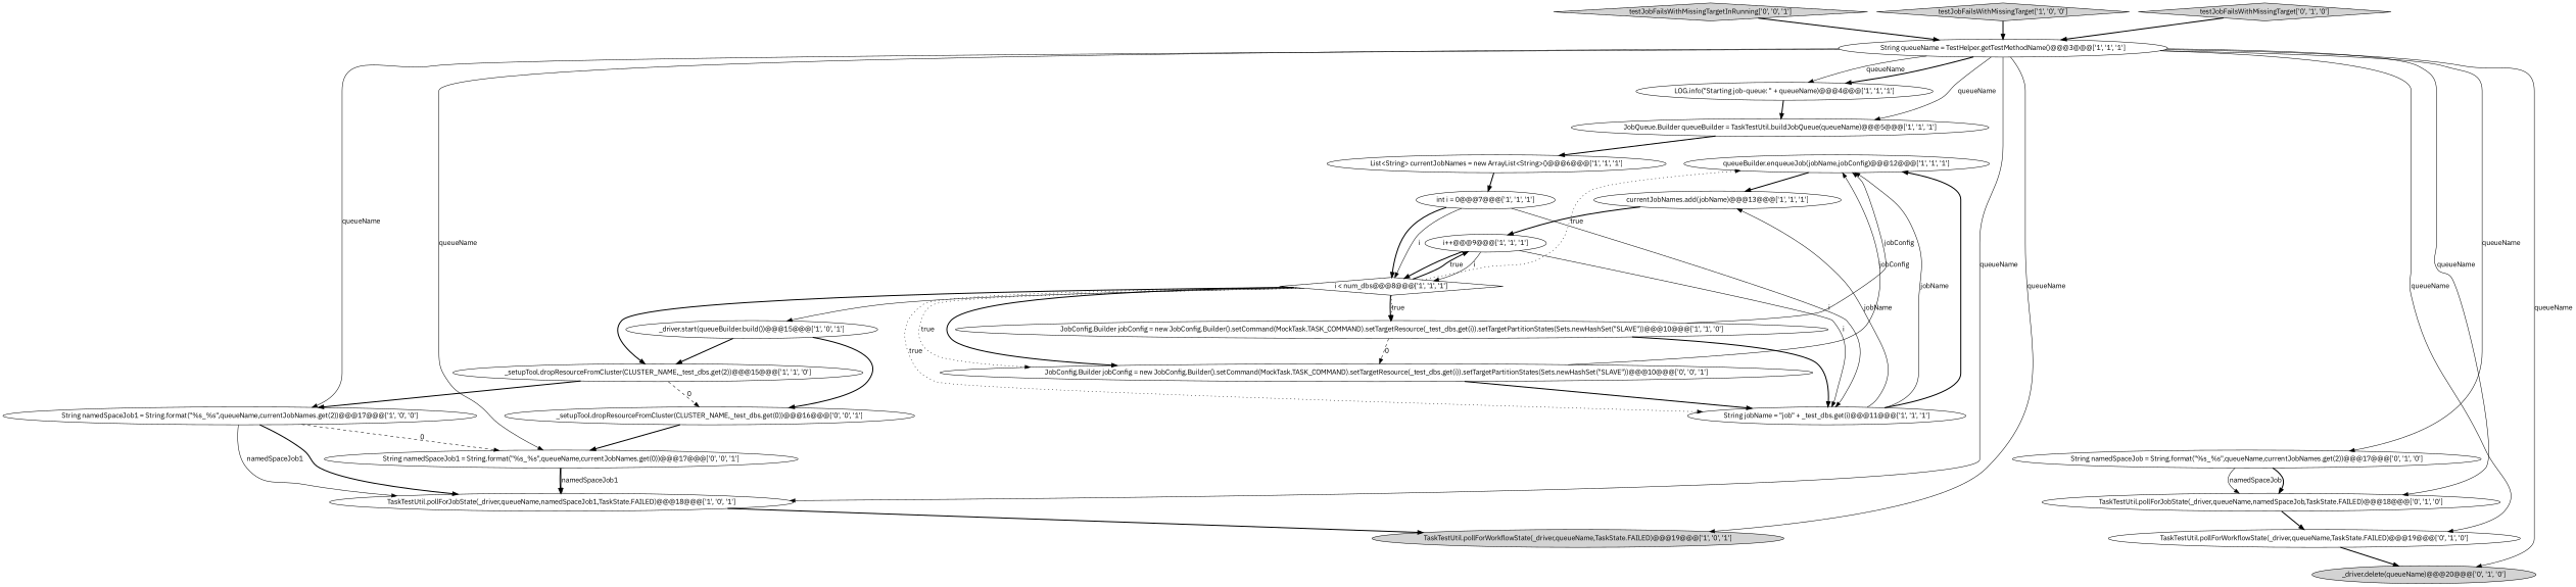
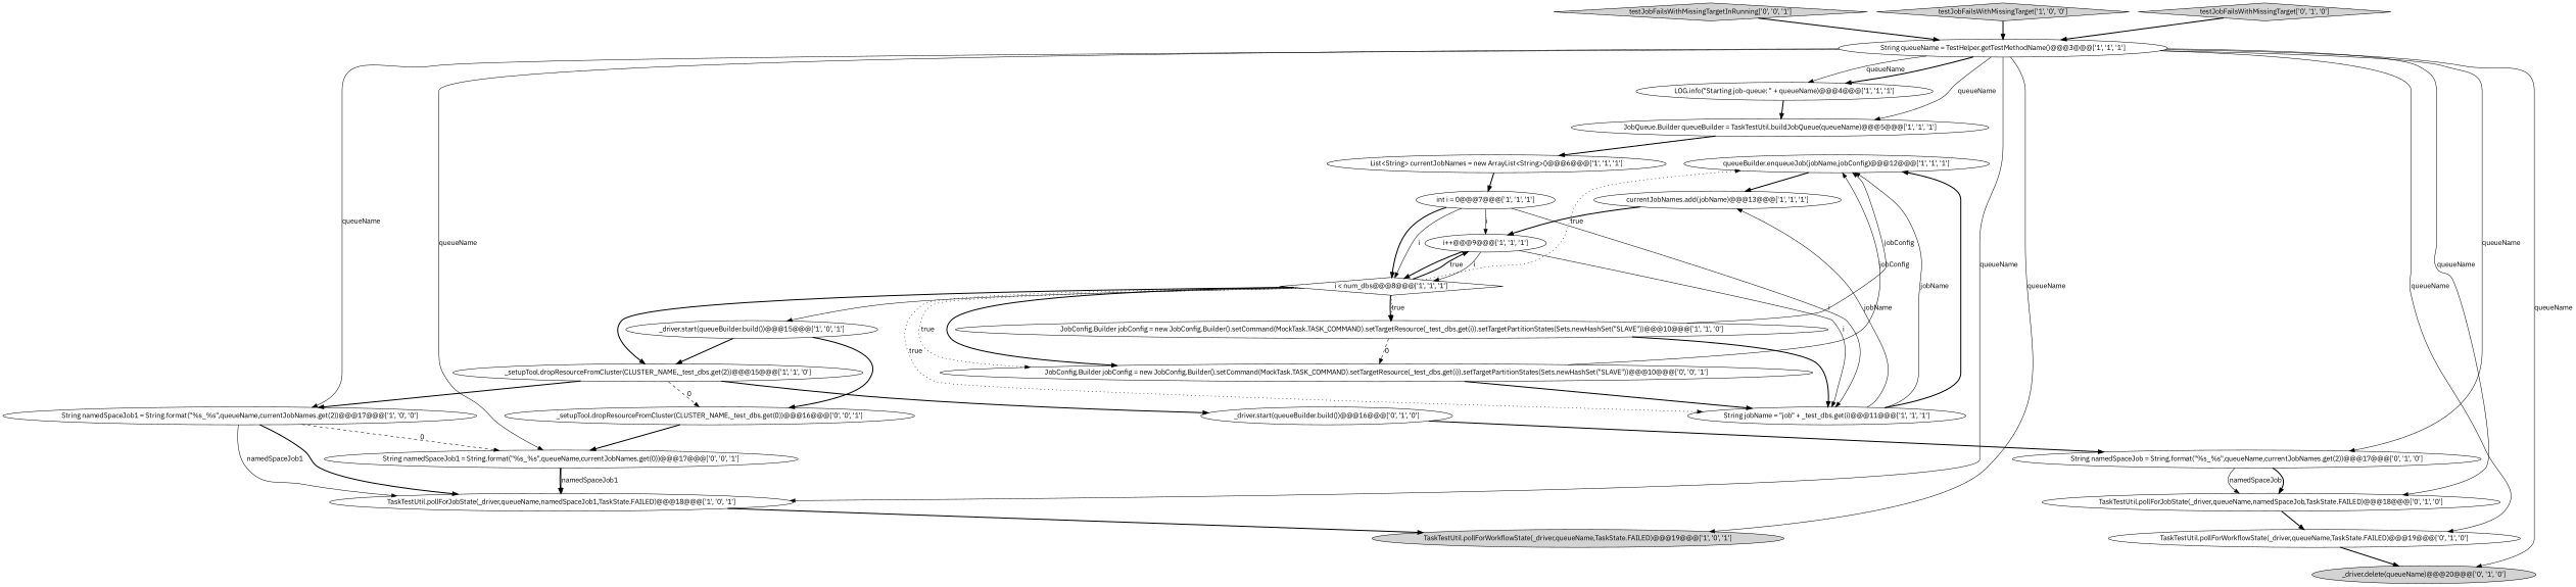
  digraph {
    fontname="IBM Plex Sans"
    node [fillcolor=white fontname="IBM Plex Sans" shape=ellipse style=filled]
    edge [fontname="IBM Plex Sans" style=bold]
    n1 [label="queueBuilder.enqueueJob(jobName,jobConfig)@@@12@@@['1', '1', '1']"]
    n2 [label="currentJobNames.add(jobName)@@@13@@@['1', '1', '1']"]
    n3 [label="i++@@@9@@@['1', '1', '1']"]
+   n4 [label="_driver.start(queueBuilder.build())@@@16@@@['0', '1', '0']"]
    n5 [label="String namedSpaceJob = String.format(\"%s_%s\",queueName,currentJobNames.get(2))@@@17@@@['0', '1', '0']"]
    n6 [label="TaskTestUtil.pollForJobState(_driver,queueName,namedSpaceJob,TaskState.FAILED)@@@18@@@['0', '1', '0']"]
    n7 [label="i < num_dbs@@@8@@@['1', '1', '1']" shape=diamond]
    n8 [label="String jobName = \"job\" + _test_dbs.get(i)@@@11@@@['1', '1', '1']"]
    n9 [label="JobConfig.Builder jobConfig = new JobConfig.Builder().setCommand(MockTask.TASK_COMMAND).setTargetResource(_test_dbs.get(i)).setTargetPartitionStates(Sets.newHashSet(\"SLAVE\"))@@@10@@@['0', '0', '1']"]
    n10 [label="JobConfig.Builder jobConfig = new JobConfig.Builder().setCommand(MockTask.TASK_COMMAND).setTargetResource(_test_dbs.get(i)).setTargetPartitionStates(Sets.newHashSet(\"SLAVE\"))@@@10@@@['1', '1', '0']"]
    n11 [label="_setupTool.dropResourceFromCluster(CLUSTER_NAME,_test_dbs.get(2))@@@15@@@['1', '1', '0']"]
    n12 [label="_driver.start(queueBuilder.build())@@@15@@@['1', '0', '1']"]
    n13 [label="_setupTool.dropResourceFromCluster(CLUSTER_NAME,_test_dbs.get(0))@@@16@@@['0', '0', '1']"]
    n14 [label="String namedSpaceJob1 = String.format(\"%s_%s\",queueName,currentJobNames.get(2))@@@17@@@['1', '0', '0']"]
    n15 [fillcolor=lightgray label="TaskTestUtil.pollForWorkflowState(_driver,queueName,TaskState.FAILED)@@@19@@@['1', '0', '1']"]
    n16 [label="String namedSpaceJob1 = String.format(\"%s_%s\",queueName,currentJobNames.get(0))@@@17@@@['0', '0', '1']"]
    n17 [label="TaskTestUtil.pollForJobState(_driver,queueName,namedSpaceJob1,TaskState.FAILED)@@@18@@@['1', '0', '1']"]
    n18 [fillcolor=lightgray label="testJobFailsWithMissingTargetInRunning['0', '0', '1']" shape=diamond]
    n19 [label="String queueName = TestHelper.getTestMethodName()@@@3@@@['1', '1', '1']"]
    n20 [label="TaskTestUtil.pollForWorkflowState(_driver,queueName,TaskState.FAILED)@@@19@@@['0', '1', '0']"]
    n21 [label="LOG.info(\"Starting job-queue: \" + queueName)@@@4@@@['1', '1', '1']"]
    n22 [fillcolor=lightgray label="_driver.delete(queueName)@@@20@@@['0', '1', '0']"]
    n23 [label="JobQueue.Builder queueBuilder = TaskTestUtil.buildJobQueue(queueName)@@@5@@@['1', '1', '1']"]
    n24 [fillcolor=lightgray label="testJobFailsWithMissingTarget['1', '0', '0']" shape=diamond]
    n25 [label="List<String> currentJobNames = new ArrayList<String>()@@@6@@@['1', '1', '1']"]
    n26 [fillcolor=lightgray label="testJobFailsWithMissingTarget['0', '1', '0']" shape=diamond]
    n27 [label="int i = 0@@@7@@@['1', '1', '1']"]
    n1 -> n2
    n2 -> n3
    n3 -> n7 [label=i style=solid]
    n3 -> n7
    n3 -> n8 [label=i style=solid]
+   n4 -> n5
    n5 -> n6 [label=namedSpaceJob style=solid]
    n5 -> n6
    n6 -> n20
    n7 -> n1 [label=true style=dotted]
    n7 -> n3 [label=true]
    n7 -> n8 [label=true style=dotted]
    n7 -> n9 [label=true style=dotted]
    n7 -> n9
    n7 -> n10 [label=true style=dotted]
    n7 -> n10
    n7 -> n11
    n7 -> n12 [style=solid]
    n8 -> n1
    n8 -> n1 [label=jobName style=solid]
    n8 -> n2 [label=jobName style=solid]
    n9 -> n1 [label=jobConfig style=solid]
    n9 -> n8
    n10 -> n1 [label=jobConfig style=solid]
    n10 -> n8
    n10 -> n9 [label=0 style=dashed]
+   n11 -> n4
    n11 -> n13 [label=0 style=dashed]
    n11 -> n14
    n12 -> n11
    n12 -> n13
    n13 -> n16
    n14 -> n16 [label=0 style=dashed]
    n14 -> n17 [label=namedSpaceJob1 style=solid]
    n14 -> n17
    n16 -> n17 [label=namedSpaceJob1 style=solid]
    n16 -> n17
    n17 -> n15
    n18 -> n19
    n19 -> n5 [label=queueName style=solid]
    n19 -> n6 [label=queueName style=solid]
    n19 -> n14 [label=queueName style=solid]
    n19 -> n15 [label=queueName style=solid]
    n19 -> n16 [label=queueName style=solid]
    n19 -> n17 [label=queueName style=solid]
    n19 -> n20 [label=queueName style=solid]
    n19 -> n21 [label=queueName style=solid]
    n19 -> n21
    n19 -> n22 [label=queueName style=solid]
    n19 -> n23 [label=queueName style=solid]
    n20 -> n22
    n21 -> n23
    n23 -> n25
    n24 -> n19
    n25 -> n27
    n26 -> n19
+   n27 -> n3 [label=i style=solid]
    n27 -> n7 [label=i style=solid]
    n27 -> n7
    n27 -> n8 [label=i style=solid]
  }
